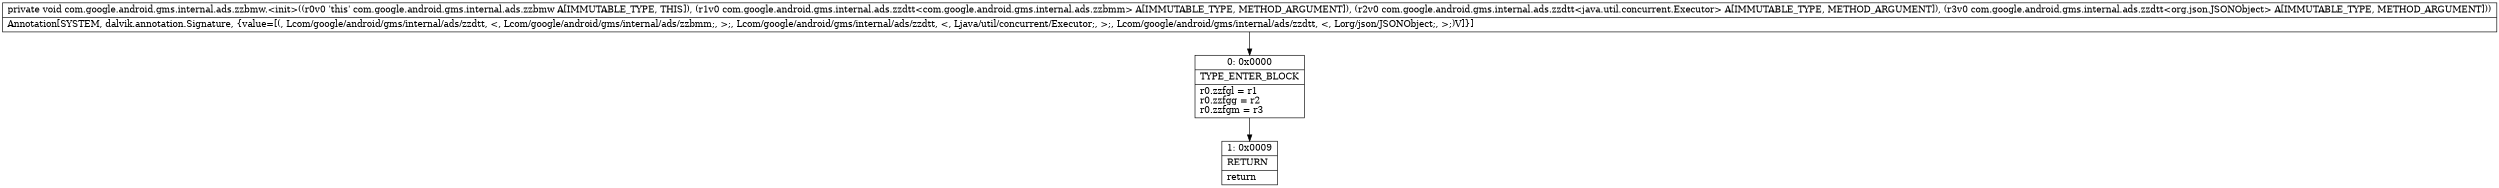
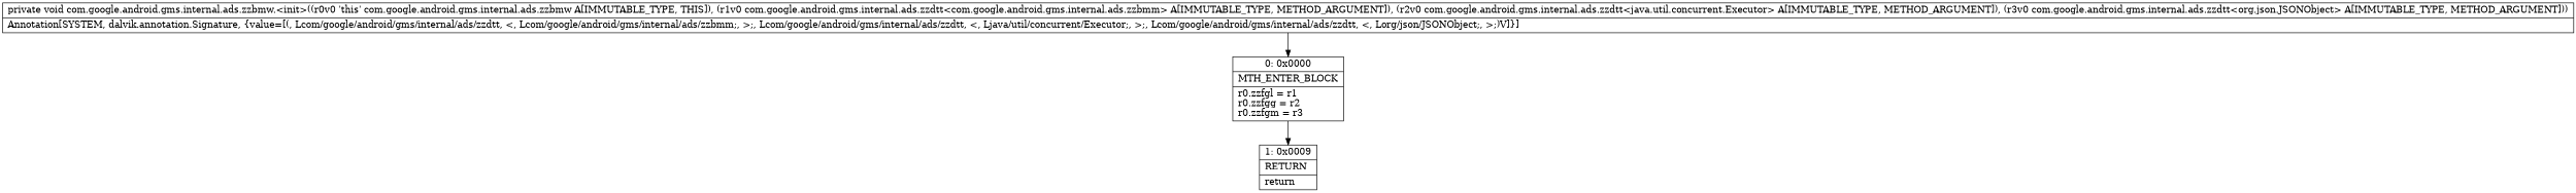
  digraph {
    node [shape=record]
-   n1 [label="{0\:\ 0x0000|TYPE_ENTER_BLOCK\l|r0.zzfgl = r1\lr0.zzfgg = r2\lr0.zzfgm = r3\l}"]
+   n1 [label="{0\:\ 0x0000|MTH_ENTER_BLOCK\l|r0.zzfgl = r1\lr0.zzfgg = r2\lr0.zzfgm = r3\l}"]
    n2 [label="{1\:\ 0x0009|RETURN\l|return\l}"]
    n3 [label="{private void com.google.android.gms.internal.ads.zzbmw.\<init\>((r0v0 'this' com.google.android.gms.internal.ads.zzbmw A[IMMUTABLE_TYPE, THIS]), (r1v0 com.google.android.gms.internal.ads.zzdtt\<com.google.android.gms.internal.ads.zzbmm\> A[IMMUTABLE_TYPE, METHOD_ARGUMENT]), (r2v0 com.google.android.gms.internal.ads.zzdtt\<java.util.concurrent.Executor\> A[IMMUTABLE_TYPE, METHOD_ARGUMENT]), (r3v0 com.google.android.gms.internal.ads.zzdtt\<org.json.JSONObject\> A[IMMUTABLE_TYPE, METHOD_ARGUMENT]))  | Annotation[SYSTEM, dalvik.annotation.Signature, \{value=[(, Lcom\/google\/android\/gms\/internal\/ads\/zzdtt, \<, Lcom\/google\/android\/gms\/internal\/ads\/zzbmm;, \>;, Lcom\/google\/android\/gms\/internal\/ads\/zzdtt, \<, Ljava\/util\/concurrent\/Executor;, \>;, Lcom\/google\/android\/gms\/internal\/ads\/zzdtt, \<, Lorg\/json\/JSONObject;, \>;)V]\}]\l}"]
    n1 -> n2
    n3 -> n1
  }
